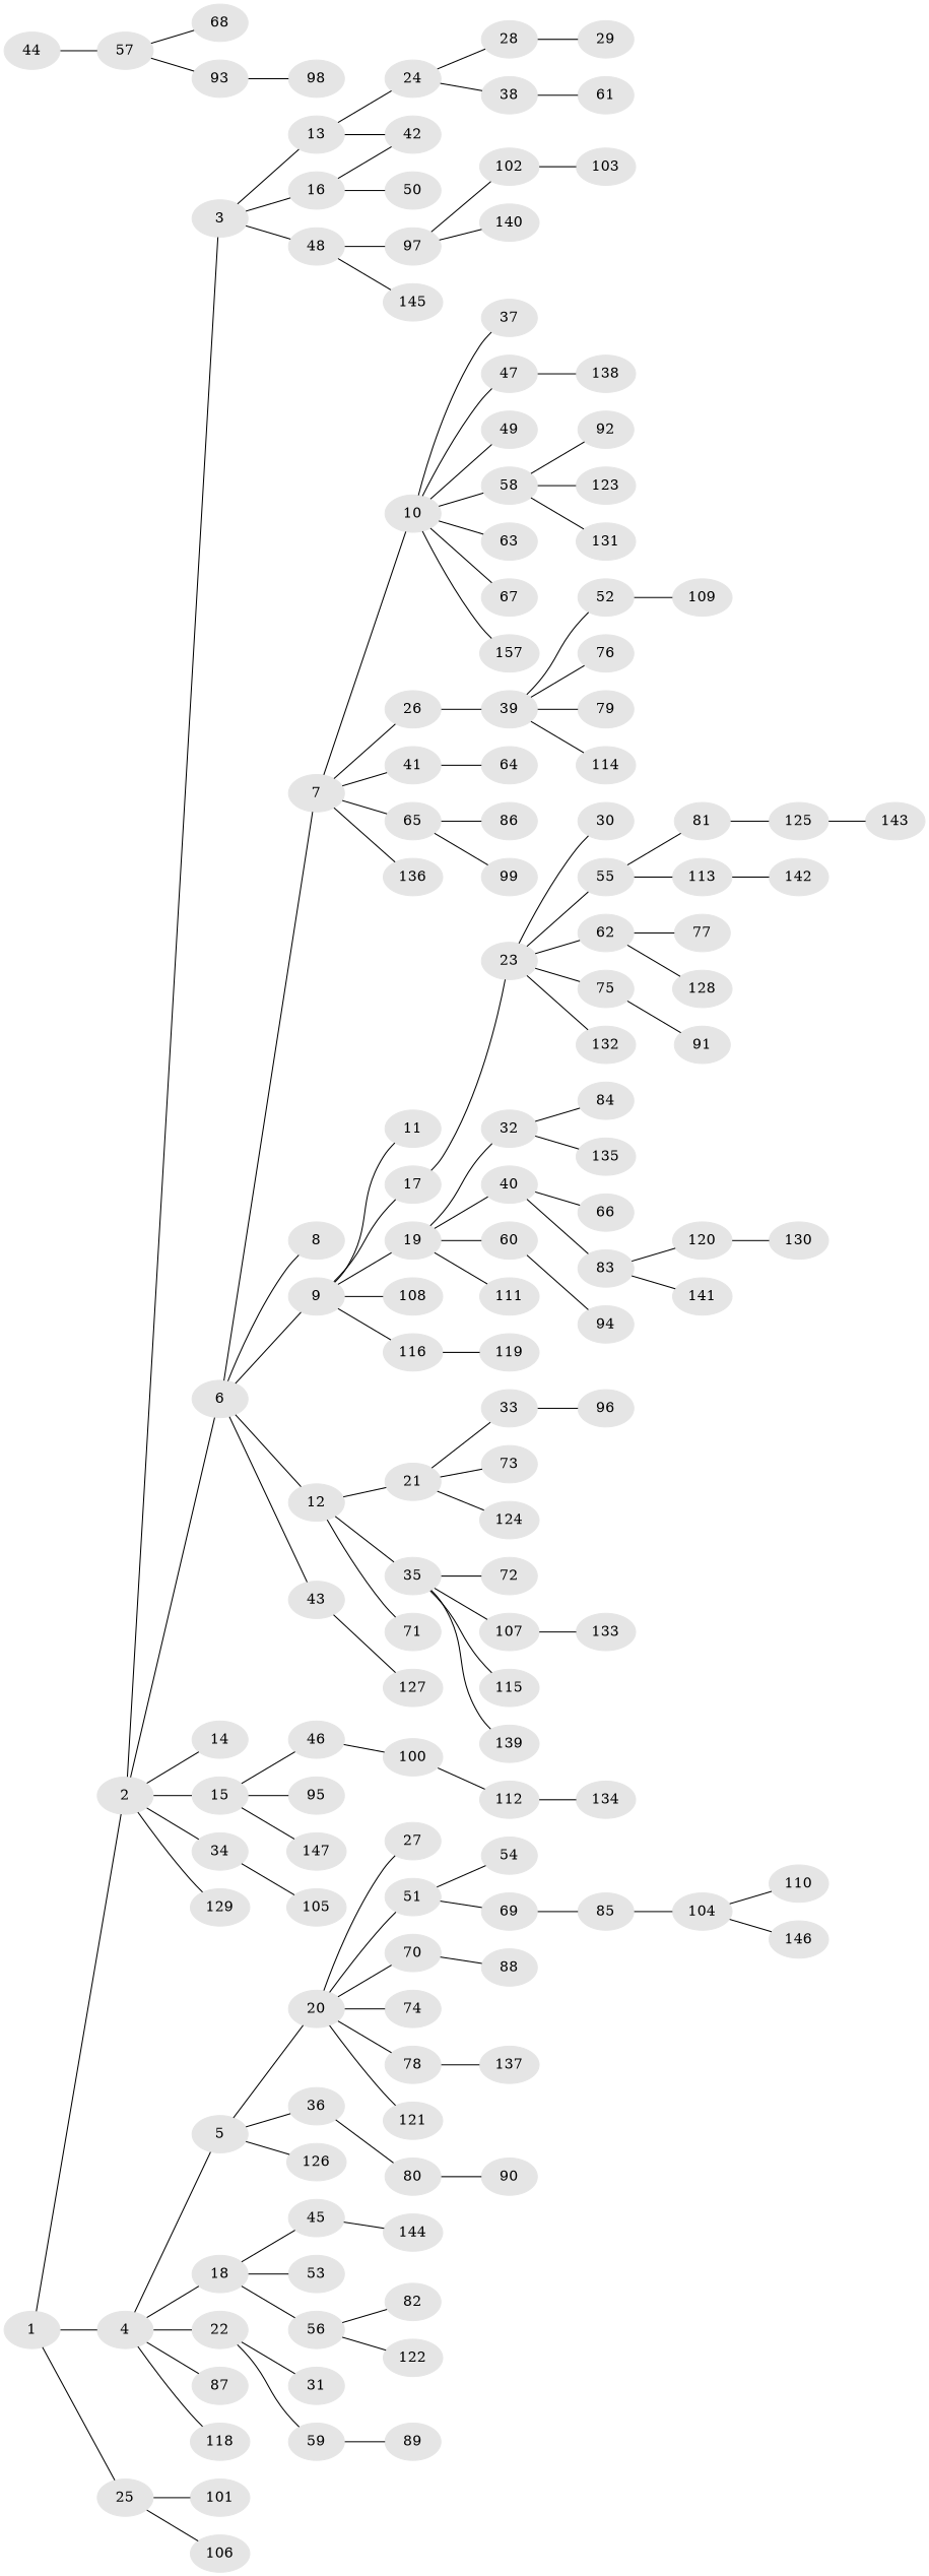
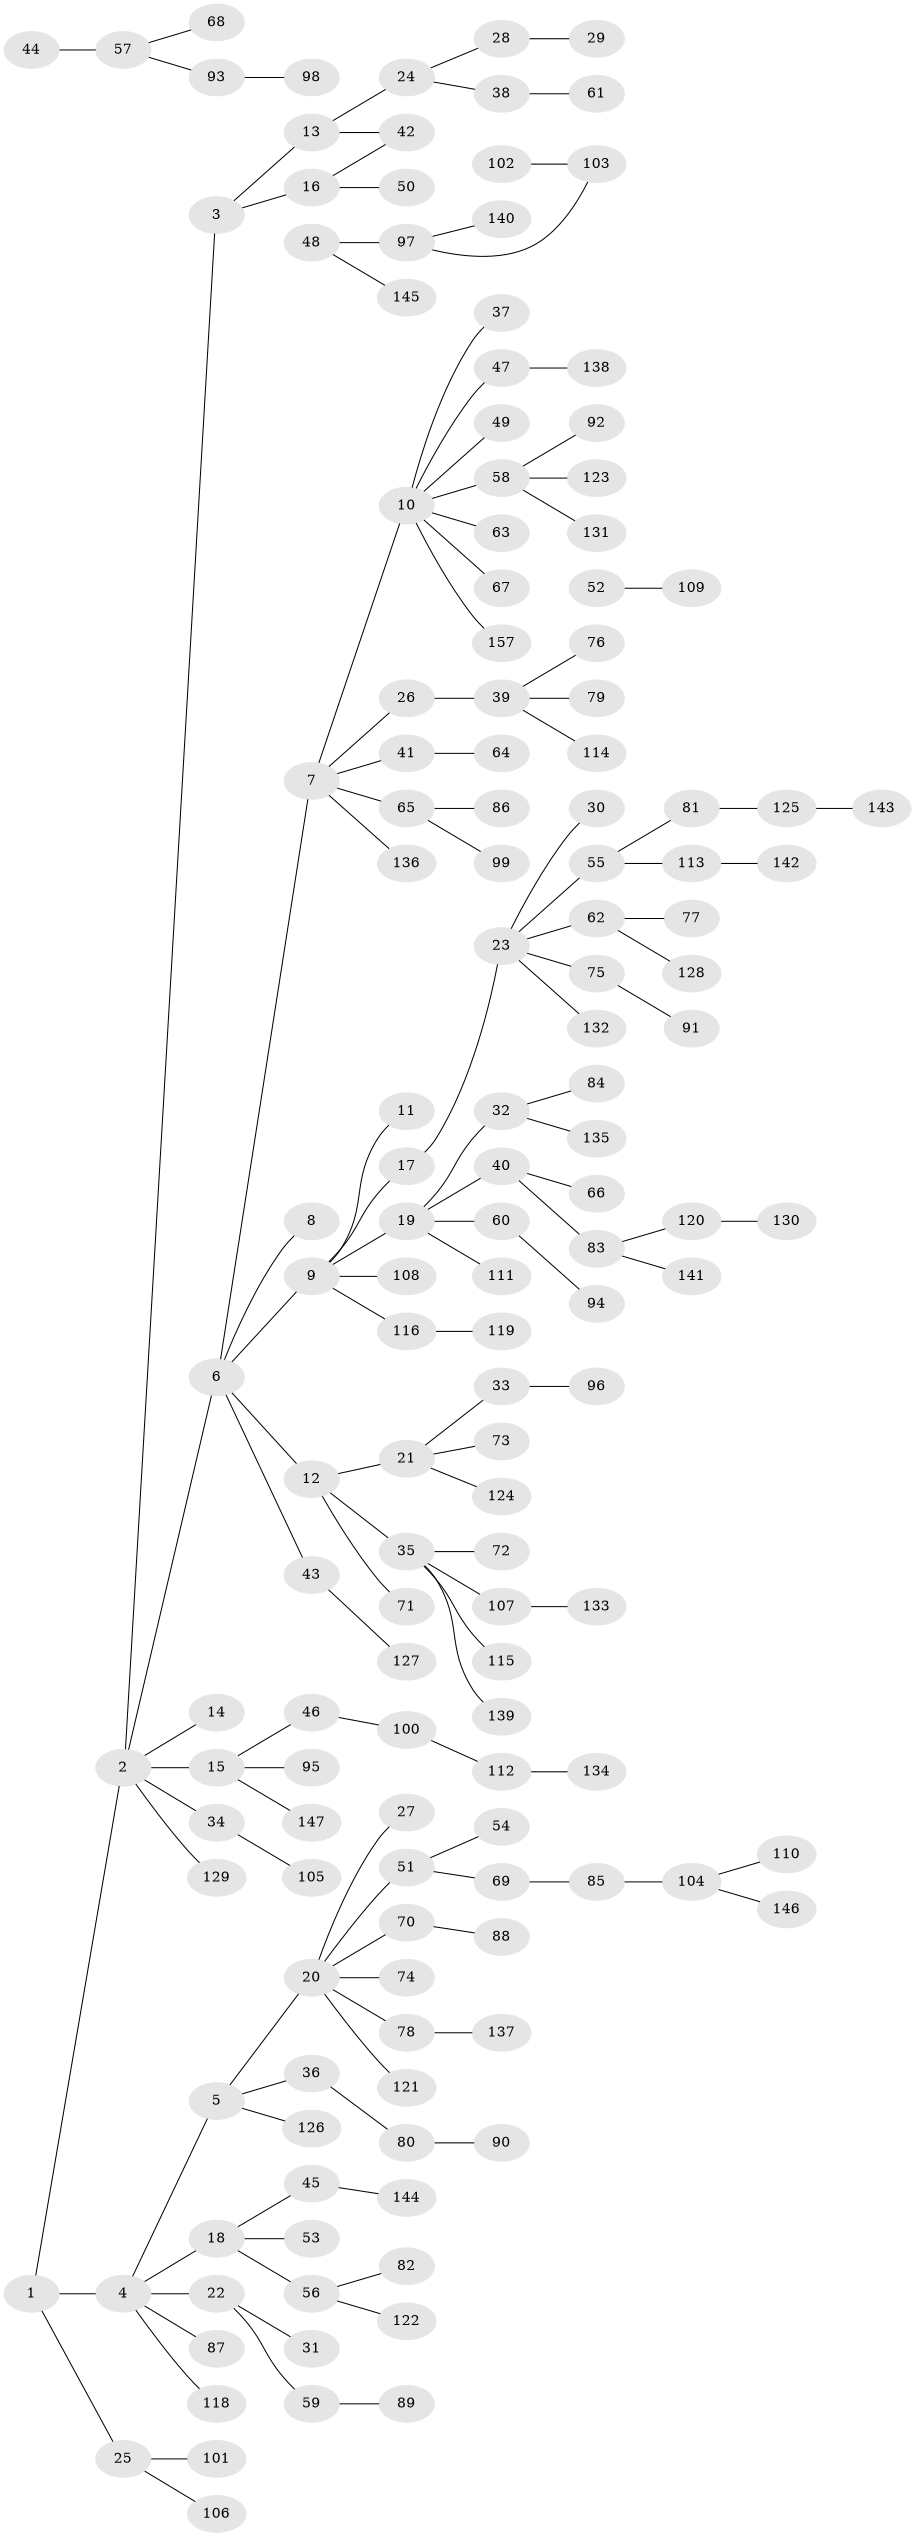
  graph {
    rankdir=LR
    node [color=gray90 style=filled]
    1
    2
    4
    25
    3
    6
    14
    15
    34
    129
    5
    18
    22
    87
    118
    101
    106
    13
    16
    48
    7
    8
    9
    12
    43
    46
    95
    147
    105
    24
    42
    50
    97
    145
    20
    36
    126
    45
    53
    56
    31
    59
    27
    51
    70
    74
    78
    121
    80
    10
    26
    41
    65
    136
    11
    17
    19
    108
    116
    21
    35
    71
    127
    37
    47
    49
    58
    63
    67
    n70 [label=157]
    39
    64
    86
    99
    23
    32
    40
    60
    111
    119
    138
    92
    123
    131
    33
    73
    124
    72
    107
    115
    139
    28
    38
    44
    57
    100
    30
    55
    62
    75
    132
    144
    82
    122
    84
    135
    66
    83
    94
    54
    69
    88
    137
    96
    89
    81
    113
    77
    128
    91
    29
    61
    52
    76
    79
    114
    133
    90
    109
    120
    141
    68
    93
    112
    102
    140
    85
    125
    142
    98
    104
    143
    130
    110
    146
    103
    134
    1 -- 2
    1 -- 4
    1 -- 25
    2 -- 3
    2 -- 6
    2 -- 14
    2 -- 15
    2 -- 34
    2 -- 129
    4 -- 5
    4 -- 18
    4 -- 22
    4 -- 87
    4 -- 118
    25 -- 101
    25 -- 106
    3 -- 13
    3 -- 16
-   3 -- 48
    6 -- 7
    6 -- 8
    6 -- 9
    6 -- 12
    6 -- 43
    15 -- 46
    15 -- 95
    15 -- 147
    34 -- 105
    5 -- 20
    5 -- 36
    5 -- 126
    18 -- 45
    18 -- 53
    18 -- 56
    22 -- 31
    22 -- 59
    13 -- 24
    13 -- 42
    16 -- 42
    16 -- 50
    48 -- 97
    48 -- 145
    7 -- 10
    7 -- 26
    7 -- 41
    7 -- 65
    7 -- 136
    9 -- 11
    9 -- 17
    9 -- 19
    9 -- 108
    9 -- 116
    12 -- 21
    12 -- 35
    12 -- 71
    43 -- 127
    46 -- 100
    24 -- 28
    24 -- 38
-   97 -- 102
+   97 -- 103
    97 -- 140
    20 -- 27
    20 -- 51
    20 -- 70
    20 -- 74
    20 -- 78
    20 -- 121
    36 -- 80
    45 -- 144
    56 -- 82
    56 -- 122
    59 -- 89
    51 -- 54
    51 -- 69
    70 -- 88
    78 -- 137
    80 -- 90
    10 -- 37
    10 -- 47
    10 -- 49
    10 -- 58
    10 -- 63
    10 -- 67
    10 -- n70
    26 -- 39
    41 -- 64
    65 -- 86
    65 -- 99
    17 -- 23
    19 -- 32
    19 -- 40
    19 -- 60
    19 -- 111
    116 -- 119
    21 -- 33
    21 -- 73
    21 -- 124
    35 -- 72
    35 -- 107
    35 -- 115
    35 -- 139
    47 -- 138
    58 -- 92
    58 -- 123
    58 -- 131
-   39 -- 52
    39 -- 76
    39 -- 79
    39 -- 114
    23 -- 30
    23 -- 55
    23 -- 62
    23 -- 75
    23 -- 132
    32 -- 84
    32 -- 135
    40 -- 66
    40 -- 83
    60 -- 94
    33 -- 96
    107 -- 133
    28 -- 29
    38 -- 61
    44 -- 57
    57 -- 68
    57 -- 93
    100 -- 112
    55 -- 81
    55 -- 113
    62 -- 77
    62 -- 128
    75 -- 91
    83 -- 120
    83 -- 141
    69 -- 85
    81 -- 125
    113 -- 142
    52 -- 109
    120 -- 130
    93 -- 98
    112 -- 134
    102 -- 103
    85 -- 104
    125 -- 143
    104 -- 110
    104 -- 146
  }
